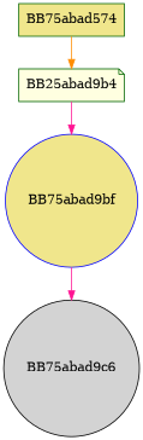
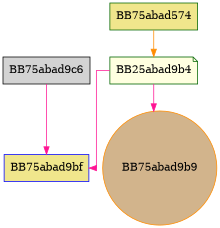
  digraph {
    splines=ortho
    node [color=darkgreen fillcolor=khaki shape=box style=filled]
    edge [color=deeppink]
    n1 [label=BB75abad574]
    n2 [fillcolor=lightyellow label=BB25abad9b4 shape=note]
-   BB75abad9bf [color=blue shape=circle]
-   BB75abad9c6 [color=black fillcolor=lightgrey shape=circle]
+   BB75abad9bf [color=blue]
+   BB75abad9b9 [color=darkorange fillcolor=tan shape=circle]
+   BB75abad9c6 [color=black fillcolor=lightgrey]
    n1 -> n2 [color=darkorange]
    n2 -> BB75abad9bf
-   BB75abad9bf -> BB75abad9c6
+   n2 -> BB75abad9b9
+   BB75abad9c6 -> BB75abad9bf
  }
